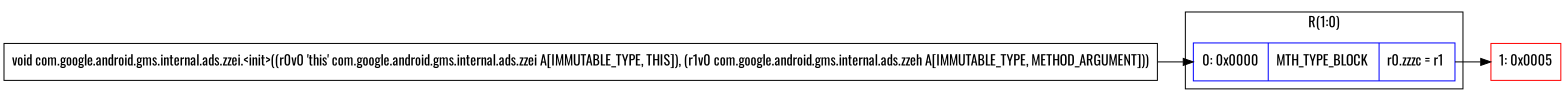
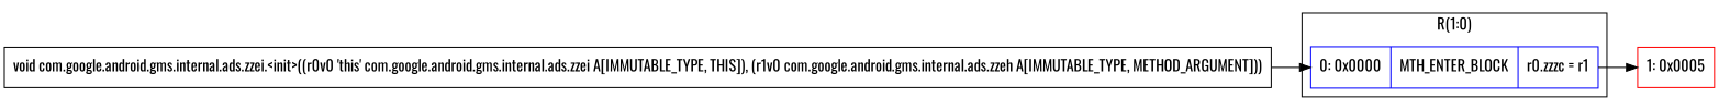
  digraph {
    rankdir=LR
    fontname=Oswald
    node [shape=record fontname=Oswald]
    edge [fontname=Oswald]
-   n1 [color=blue label="{0\:\ 0x0000|MTH_TYPE_BLOCK\l|r0.zzzc = r1\l}"]
+   n1 [color=blue label="{0\:\ 0x0000|MTH_ENTER_BLOCK\l|r0.zzzc = r1\l}"]
    n2 [color=red label="{1\:\ 0x0005}"]
    n3 [label="{void com.google.android.gms.internal.ads.zzei.\<init\>((r0v0 'this' com.google.android.gms.internal.ads.zzei A[IMMUTABLE_TYPE, THIS]), (r1v0 com.google.android.gms.internal.ads.zzeh A[IMMUTABLE_TYPE, METHOD_ARGUMENT])) }"]
    subgraph cluster_1 {
      label="R(1:0)"
      n1
    }
    n1 -> n2
    n3 -> n1
  }
